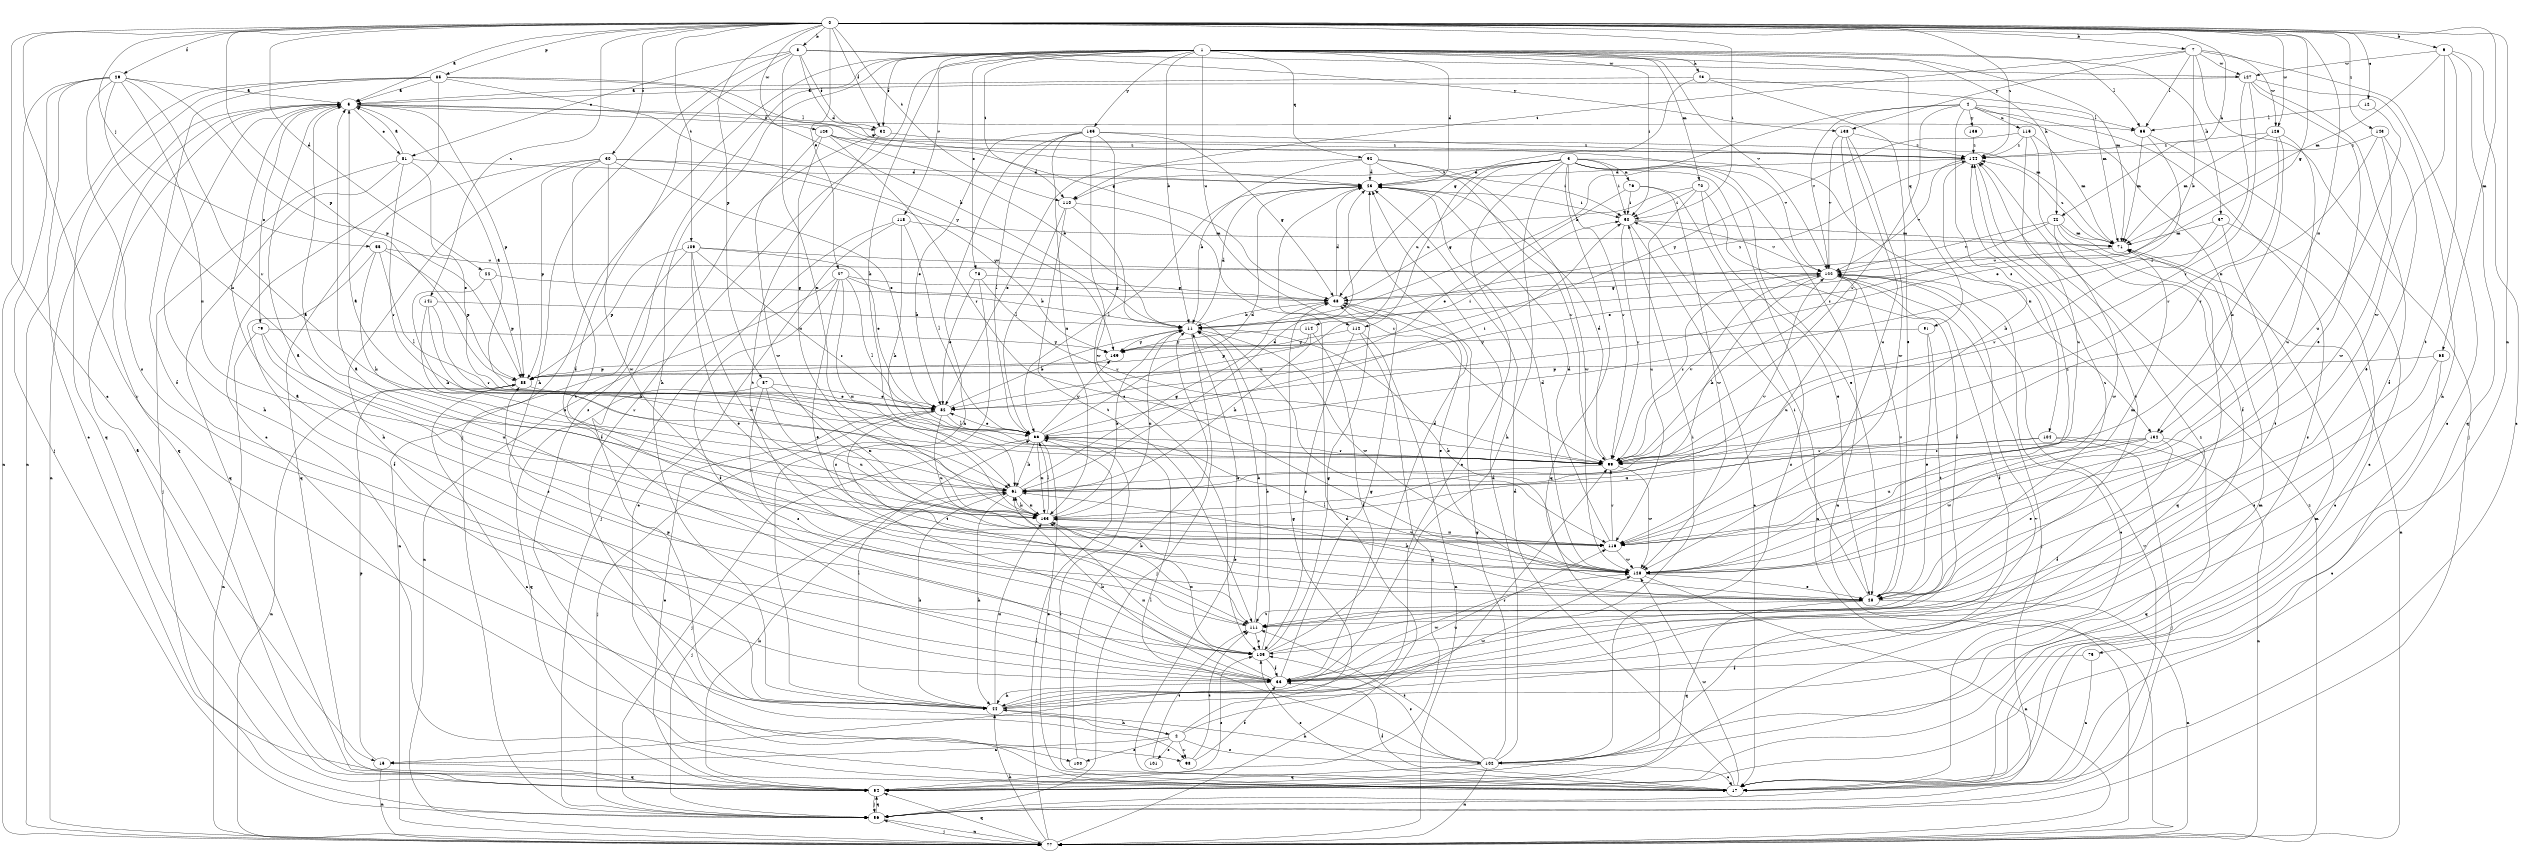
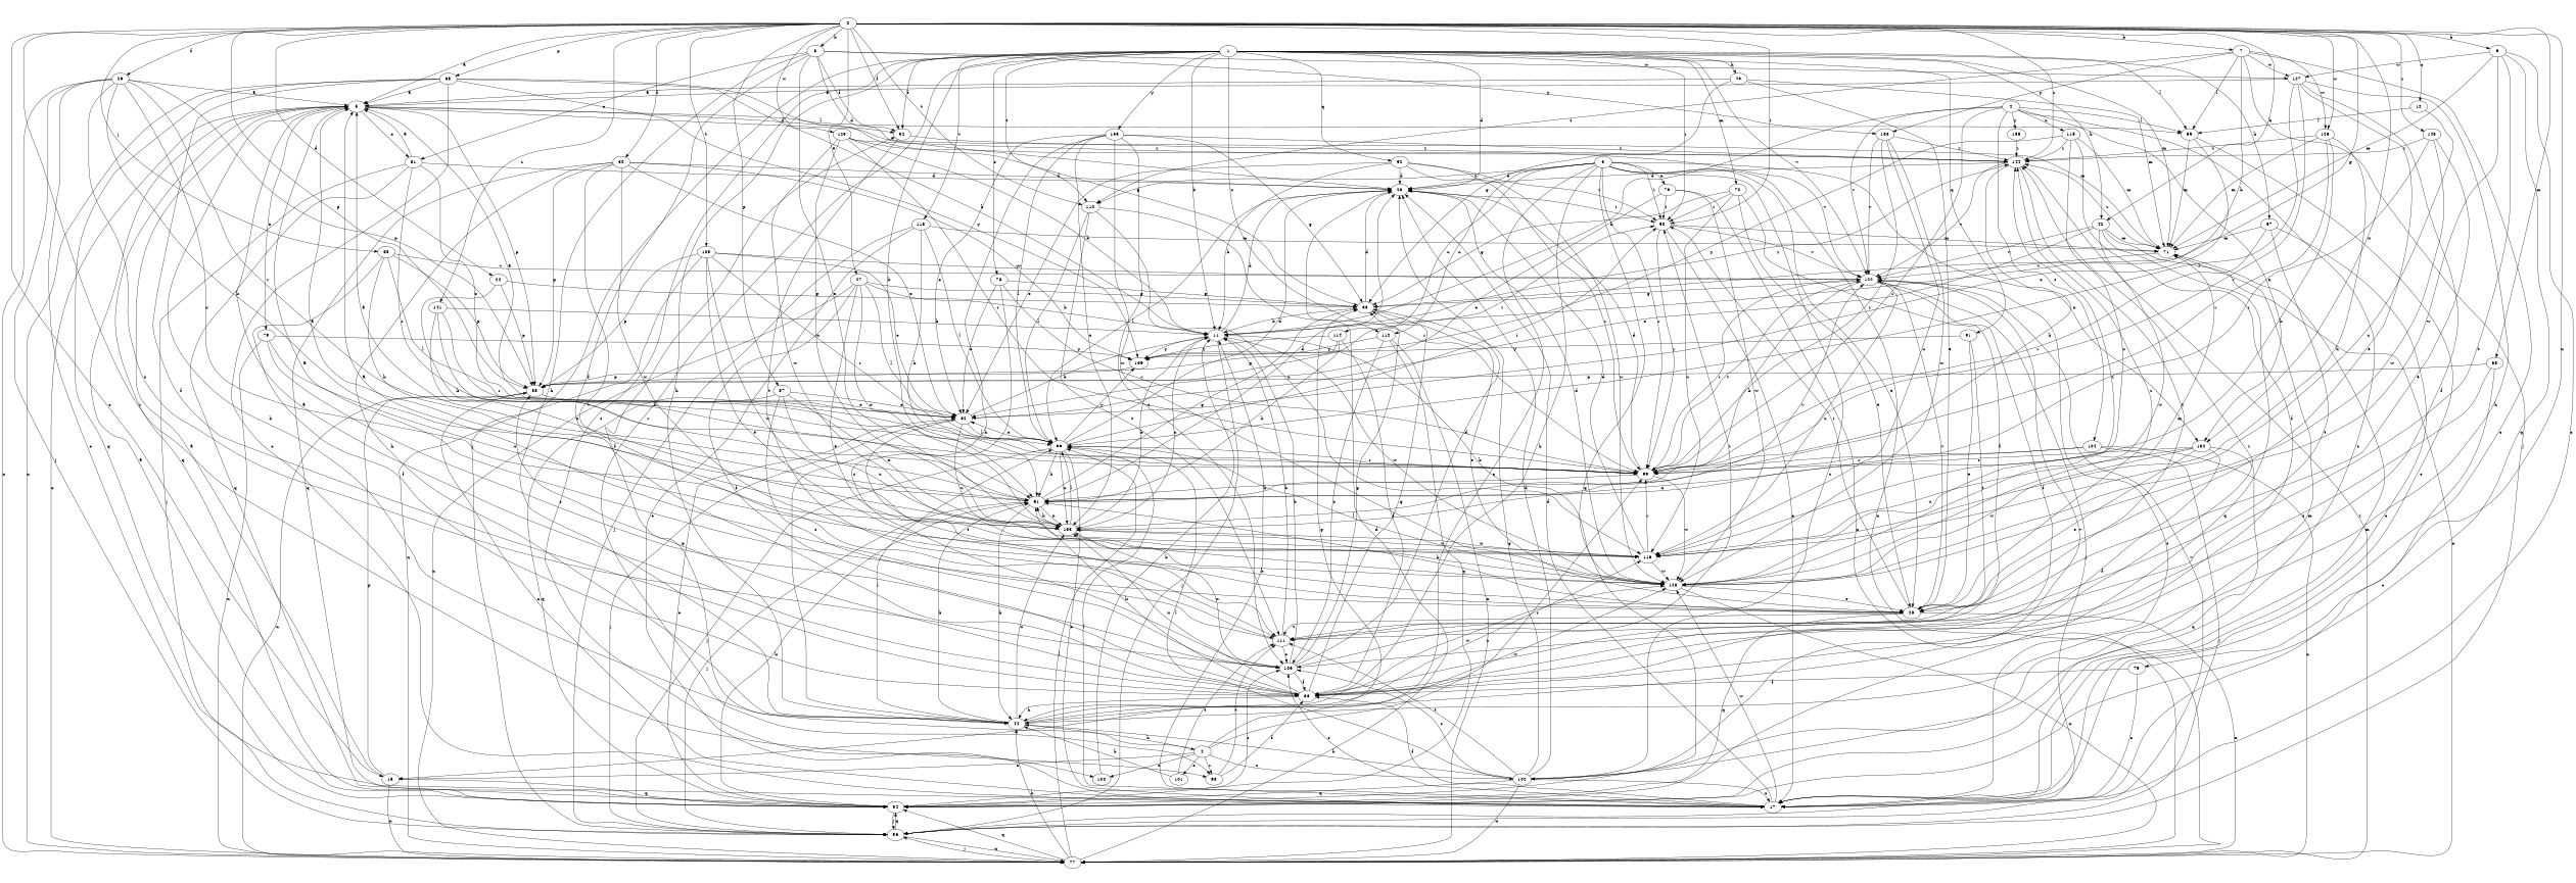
  strict digraph {
    0
    5
    7
    8
    9
    12
    15
    22
    27
    29
    30
    32
    38
    42
    50
    55
    68
    75
    85
    87
    88
    98
    109
    110
    123
    126
    132
    141
    143
    144
    44
    65
    71
    77
    94
    79
    81
    11
    56
    17
    127
    138
    23
    33
    133
    111
    128
    116
    61
    28
    66
    99
    105
    139
    82
    122
    1
    43
    57
    70
    78
    91
    92
    100
    112
    118
    135
    2
    101
    102
    3
    76
    114
    4
    104
    115
    136
    0 -> 5 [label=a]
    0 -> 7 [label=b]
    0 -> 8 [label=b]
    0 -> 9 [label=b]
    0 -> 12 [label=c]
    0 -> 15 [label=c]
    0 -> 22 [label=d]
    0 -> 27 [label=e]
    0 -> 29 [label=f]
    0 -> 30 [label=f]
    0 -> 32 [label=f]
    0 -> 38 [label=g]
    0 -> 42 [label=h]
    0 -> 50 [label=i]
    0 -> 55 [label=j]
    0 -> 68 [label=m]
    0 -> 75 [label=n]
    0 -> 85 [label=p]
    0 -> 87 [label=p]
    0 -> 88 [label=p]
    0 -> 98 [label=r]
    0 -> 109 [label=t]
    0 -> 110 [label=t]
    0 -> 123 [label=w]
    0 -> 126 [label=w]
    0 -> 132 [label=x]
    0 -> 141 [label=z]
    0 -> 143 [label=z]
    0 -> 144 [label=z]
    5 -> 32 [label=f]
    5 -> 88 [label=p]
    5 -> 44 [label=h]
    5 -> 65 [label=l]
    5 -> 71 [label=m]
    5 -> 77 [label=n]
    5 -> 94 [label=q]
    5 -> 79 [label=o]
    5 -> 81 [label=o]
    7 -> 110 [label=t]
    7 -> 126 [label=w]
    7 -> 65 [label=l]
    7 -> 11 [label=b]
    7 -> 56 [label=j]
    7 -> 17 [label=c]
    7 -> 127 [label=w]
    7 -> 138 [label=y]
    8 -> 32 [label=f]
    8 -> 44 [label=h]
    8 -> 81 [label=o]
    8 -> 127 [label=w]
    8 -> 138 [label=y]
    8 -> 23 [label=d]
    8 -> 33 [label=f]
    8 -> 133 [label=x]
    9 -> 71 [label=m]
    9 -> 94 [label=q]
    9 -> 17 [label=c]
    9 -> 127 [label=w]
    9 -> 111 [label=t]
    9 -> 128 [label=w]
    12 -> 65 [label=l]
    12 -> 116 [label=u]
+   15 -> 5 [label=a]
    15 -> 88 [label=p]
    15 -> 77 [label=n]
    15 -> 94 [label=q]
    22 -> 38 [label=g]
    22 -> 88 [label=p]
    22 -> 61 [label=k]
    27 -> 38 [label=g]
    27 -> 77 [label=n]
    27 -> 11 [label=b]
    27 -> 33 [label=f]
    27 -> 133 [label=x]
    27 -> 28 [label=e]
    27 -> 66 [label=l]
    29 -> 5 [label=a]
    29 -> 88 [label=p]
    29 -> 77 [label=n]
    29 -> 56 [label=j]
    29 -> 17 [label=c]
    29 -> 133 [label=x]
    29 -> 61 [label=k]
    29 -> 99 [label=r]
    29 -> 105 [label=s]
    30 -> 88 [label=p]
    30 -> 44 [label=h]
    30 -> 94 [label=q]
    30 -> 23 [label=d]
    30 -> 111 [label=t]
    30 -> 128 [label=w]
    30 -> 139 [label=y]
    30 -> 82 [label=o]
    32 -> 144 [label=z]
    32 -> 111 [label=t]
    38 -> 11 [label=b]
    38 -> 23 [label=d]
    38 -> 28 [label=e]
    42 -> 71 [label=m]
    42 -> 77 [label=n]
    42 -> 94 [label=q]
    42 -> 128 [label=w]
    42 -> 82 [label=o]
    42 -> 122 [label=v]
    50 -> 71 [label=m]
    50 -> 17 [label=c]
    50 -> 99 [label=r]
    50 -> 122 [label=v]
    55 -> 88 [label=p]
    55 -> 33 [label=f]
    55 -> 61 [label=k]
    55 -> 66 [label=l]
    55 -> 122 [label=v]
    68 -> 88 [label=p]
    68 -> 17 [label=c]
    68 -> 105 [label=s]
    75 -> 17 [label=c]
    75 -> 33 [label=f]
    85 -> 5 [label=a]
    85 -> 38 [label=g]
    85 -> 77 [label=n]
    85 -> 94 [label=q]
    85 -> 11 [label=b]
    85 -> 17 [label=c]
    85 -> 33 [label=f]
    85 -> 139 [label=y]
    87 -> 94 [label=q]
    87 -> 133 [label=x]
    87 -> 116 [label=u]
    87 -> 105 [label=s]
    87 -> 82 [label=o]
    88 -> 50 [label=i]
    88 -> 77 [label=n]
    88 -> 17 [label=c]
    88 -> 82 [label=o]
    98 -> 33 [label=f]
    98 -> 111 [label=t]
    109 -> 88 [label=p]
    109 -> 77 [label=n]
    109 -> 128 [label=w]
    109 -> 28 [label=e]
    109 -> 99 [label=r]
    109 -> 82 [label=o]
    109 -> 122 [label=v]
    110 -> 111 [label=t]
    110 -> 116 [label=u]
    110 -> 66 [label=l]
    110 -> 99 [label=r]
    123 -> 144 [label=z]
    123 -> 11 [label=b]
    123 -> 133 [label=x]
    123 -> 128 [label=w]
    123 -> 99 [label=r]
    123 -> 122 [label=v]
    126 -> 144 [label=z]
    126 -> 71 [label=m]
-   126 -> 116 [label=u]
+   126 -> 116 [label=h]
    126 -> 61 [label=k]
    126 -> 99 [label=r]
    132 -> 94 [label=q]
    132 -> 33 [label=f]
    132 -> 128 [label=w]
    132 -> 116 [label=u]
    132 -> 28 [label=e]
    132 -> 99 [label=r]
    141 -> 11 [label=b]
    141 -> 133 [label=x]
    141 -> 61 [label=k]
    141 -> 99 [label=r]
    143 -> 144 [label=z]
    143 -> 128 [label=w]
    143 -> 28 [label=e]
    143 -> 99 [label=r]
    144 -> 23 [label=d]
    144 -> 111 [label=t]
    144 -> 61 [label=k]
    144 -> 122 [label=v]
    44 -> 144 [label=z]
    44 -> 133 [label=x]
    44 -> 128 [label=w]
    44 -> 116 [label=u]
    44 -> 61 [label=k]
    44 -> 66 [label=l]
    44 -> 2 [label=h]
    65 -> 71 [label=m]
    65 -> 17 [label=c]
    65 -> 82 [label=o]
    71 -> 144 [label=z]
    71 -> 122 [label=v]
    77 -> 144 [label=z]
    77 -> 44 [label=h]
    77 -> 94 [label=q]
    77 -> 56 [label=j]
    77 -> 23 [label=d]
    77 -> 66 [label=l]
    94 -> 5 [label=a]
    94 -> 56 [label=j]
    94 -> 61 [label=k]
    94 -> 105 [label=s]
    94 -> 82 [label=o]
    79 -> 77 [label=n]
    79 -> 116 [label=u]
    79 -> 105 [label=s]
    79 -> 139 [label=y]
    81 -> 5 [label=a]
    81 -> 94 [label=q]
    81 -> 56 [label=j]
    81 -> 23 [label=d]
    81 -> 99 [label=r]
    81 -> 82 [label=o]
    11 -> 144 [label=z]
    11 -> 56 [label=j]
    11 -> 23 [label=d]
    11 -> 133 [label=x]
    11 -> 128 [label=w]
    11 -> 139 [label=y]
    56 -> 77 [label=n]
    56 -> 94 [label=q]
    56 -> 122 [label=v]
    17 -> 71 [label=m]
    17 -> 11 [label=b]
    17 -> 23 [label=d]
    17 -> 33 [label=f]
    17 -> 128 [label=w]
    17 -> 66 [label=l]
    17 -> 105 [label=s]
    127 -> 5 [label=a]
    127 -> 44 [label=h]
    127 -> 33 [label=f]
    127 -> 28 [label=e]
    127 -> 66 [label=l]
    127 -> 99 [label=r]
    138 -> 144 [label=z]
    138 -> 128 [label=w]
    138 -> 116 [label=u]
    138 -> 99 [label=r]
    138 -> 122 [label=v]
    23 -> 50 [label=i]
    23 -> 66 [label=l]
    33 -> 5 [label=a]
    33 -> 38 [label=g]
    33 -> 88 [label=p]
    33 -> 44 [label=h]
    33 -> 133 [label=x]
    33 -> 128 [label=w]
    33 -> 61 [label=k]
    133 -> 5 [label=a]
    133 -> 11 [label=b]
    133 -> 116 [label=u]
    133 -> 61 [label=k]
    133 -> 66 [label=l]
    133 -> 122 [label=v]
    111 -> 5 [label=a]
    111 -> 11 [label=b]
    111 -> 105 [label=s]
    128 -> 144 [label=z]
    128 -> 71 [label=m]
    128 -> 77 [label=n]
    128 -> 11 [label=b]
    128 -> 23 [label=d]
    128 -> 28 [label=e]
    128 -> 66 [label=l]
    116 -> 23 [label=d]
    116 -> 133 [label=x]
    116 -> 128 [label=w]
    116 -> 99 [label=r]
    61 -> 5 [label=a]
    61 -> 38 [label=g]
    61 -> 44 [label=h]
    61 -> 56 [label=j]
    61 -> 23 [label=d]
    61 -> 133 [label=x]
    28 -> 5 [label=a]
    28 -> 50 [label=i]
    28 -> 144 [label=z]
    28 -> 77 [label=n]
    28 -> 94 [label=q]
    28 -> 111 [label=t]
    28 -> 61 [label=k]
    28 -> 122 [label=v]
    66 -> 50 [label=i]
    66 -> 56 [label=j]
    66 -> 17 [label=c]
    66 -> 23 [label=d]
    66 -> 133 [label=x]
    66 -> 61 [label=k]
    66 -> 99 [label=r]
    66 -> 139 [label=y]
    66 -> 82 [label=o]
    99 -> 23 [label=d]
    99 -> 128 [label=w]
    99 -> 61 [label=k]
    99 -> 122 [label=v]
    105 -> 38 [label=g]
    105 -> 50 [label=i]
    105 -> 11 [label=b]
    105 -> 23 [label=d]
    105 -> 33 [label=f]
    105 -> 133 [label=x]
    139 -> 88 [label=p]
    82 -> 5 [label=a]
    82 -> 11 [label=b]
    82 -> 56 [label=j]
    82 -> 111 [label=t]
    82 -> 116 [label=u]
    82 -> 66 [label=l]
    122 -> 38 [label=g]
    122 -> 56 [label=j]
    122 -> 17 [label=c]
    122 -> 33 [label=f]
    122 -> 116 [label=u]
    122 -> 61 [label=k]
    122 -> 99 [label=r]
    1 -> 32 [label=f]
    1 -> 42 [label=h]
    1 -> 50 [label=i]
    1 -> 98 [label=r]
    1 -> 110 [label=t]
    1 -> 44 [label=h]
    1 -> 65 [label=l]
    1 -> 71 [label=m]
    1 -> 11 [label=b]
    1 -> 56 [label=j]
    1 -> 23 [label=d]
    1 -> 61 [label=k]
    1 -> 122 [label=v]
    1 -> 43 [label=h]
    1 -> 57 [label=k]
    1 -> 70 [label=m]
    1 -> 78 [label=o]
    1 -> 91 [label=q]
    1 -> 92 [label=q]
    1 -> 100 [label=s]
    1 -> 112 [label=u]
    1 -> 118 [label=v]
    1 -> 135 [label=y]
    43 -> 5 [label=a]
    43 -> 38 [label=g]
    43 -> 71 [label=m]
    43 -> 28 [label=e]
    57 -> 71 [label=m]
    57 -> 17 [label=c]
    57 -> 111 [label=t]
    57 -> 99 [label=r]
    70 -> 38 [label=g]
    70 -> 50 [label=i]
    70 -> 33 [label=f]
    70 -> 116 [label=u]
    70 -> 28 [label=e]
    78 -> 38 [label=g]
    78 -> 99 [label=r]
    78 -> 105 [label=s]
    78 -> 82 [label=o]
    91 -> 111 [label=t]
    91 -> 28 [label=e]
    91 -> 139 [label=y]
    92 -> 50 [label=i]
    92 -> 11 [label=b]
    92 -> 23 [label=d]
    92 -> 128 [label=w]
    92 -> 99 [label=r]
    92 -> 82 [label=o]
    100 -> 11 [label=b]
    112 -> 77 [label=n]
    112 -> 94 [label=q]
    112 -> 105 [label=s]
    112 -> 139 [label=y]
    118 -> 71 [label=m]
    118 -> 56 [label=j]
    118 -> 17 [label=c]
    118 -> 61 [label=k]
    118 -> 66 [label=l]
    135 -> 38 [label=g]
    135 -> 144 [label=z]
    135 -> 44 [label=h]
    135 -> 133 [label=x]
    135 -> 128 [label=w]
    135 -> 66 [label=l]
    135 -> 105 [label=s]
    135 -> 82 [label=o]
    2 -> 15 [label=c]
    2 -> 32 [label=f]
    2 -> 38 [label=g]
    2 -> 98 [label=r]
    2 -> 99 [label=r]
    2 -> 100 [label=s]
    2 -> 101 [label=s]
    2 -> 102 [label=s]
+   101 -> 44 [label=h]
    101 -> 111 [label=t]
    102 -> 38 [label=g]
    102 -> 44 [label=h]
    102 -> 71 [label=m]
    102 -> 77 [label=n]
    102 -> 94 [label=q]
    102 -> 17 [label=c]
    102 -> 23 [label=d]
    102 -> 111 [label=t]
    102 -> 66 [label=l]
    102 -> 105 [label=s]
    102 -> 122 [label=v]
    3 -> 15 [label=c]
    3 -> 50 [label=i]
    3 -> 110 [label=t]
    3 -> 132 [label=x]
    3 -> 44 [label=h]
    3 -> 77 [label=n]
    3 -> 94 [label=q]
    3 -> 23 [label=d]
    3 -> 28 [label=e]
    3 -> 99 [label=r]
    3 -> 112 [label=u]
    3 -> 102 [label=s]
    3 -> 76 [label=n]
    3 -> 114 [label=u]
    76 -> 50 [label=i]
    76 -> 77 [label=n]
    76 -> 128 [label=w]
    76 -> 82 [label=o]
    114 -> 88 [label=p]
    114 -> 33 [label=f]
    114 -> 61 [label=k]
    114 -> 139 [label=y]
    4 -> 132 [label=x]
    4 -> 65 [label=l]
    4 -> 11 [label=b]
    4 -> 99 [label=r]
    4 -> 122 [label=v]
    4 -> 102 [label=s]
    4 -> 104 [label=s]
    4 -> 115 [label=u]
    4 -> 136 [label=y]
    104 -> 77 [label=n]
    104 -> 56 [label=j]
    104 -> 133 [label=x]
    104 -> 99 [label=r]
    115 -> 144 [label=z]
    115 -> 71 [label=m]
    115 -> 33 [label=f]
    115 -> 116 [label=u]
    115 -> 139 [label=y]
    136 -> 144 [label=z]
  }
